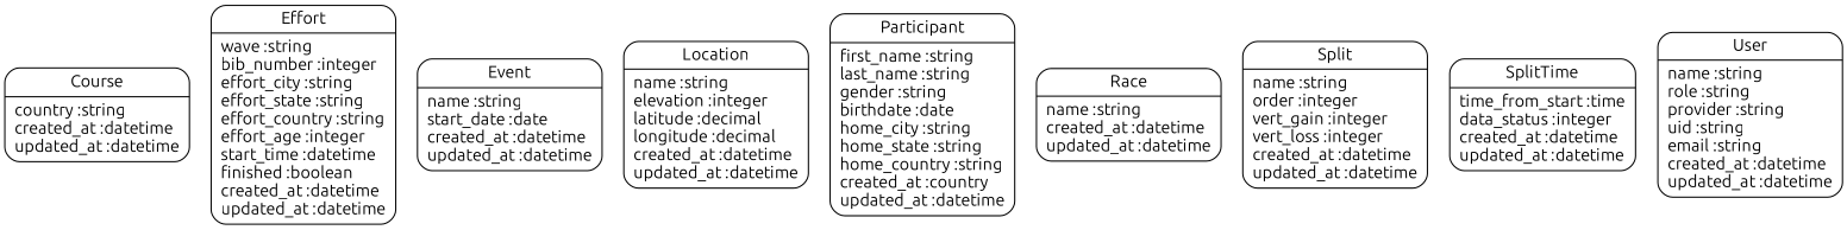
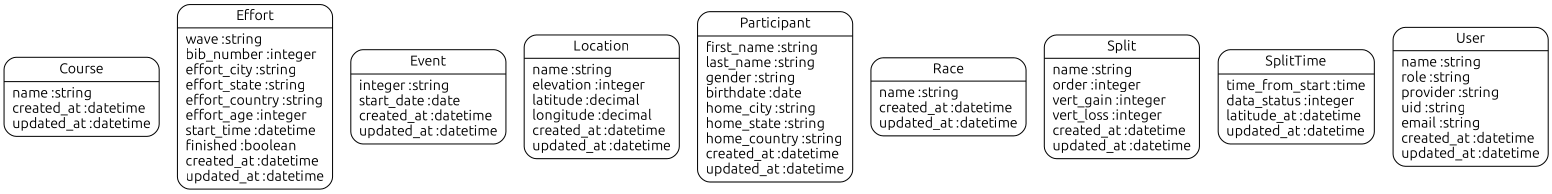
  digraph {
    splines=true
    fontname=Ubuntu
    node [shape=Mrecord fontname=Ubuntu]
-   n1 [label="{Course|country :string\lcreated_at :datetime\lupdated_at :datetime\l}"]
+   n1 [label="{Course|name :string\lcreated_at :datetime\lupdated_at :datetime\l}"]
    n2 [label="{Effort|wave :string\lbib_number :integer\leffort_city :string\leffort_state :string\leffort_country :string\leffort_age :integer\lstart_time :datetime\lfinished :boolean\lcreated_at :datetime\lupdated_at :datetime\l}"]
-   n3 [label="{Event|name :string\lstart_date :date\lcreated_at :datetime\lupdated_at :datetime\l}"]
+   n3 [label="{Event|integer :string\lstart_date :date\lcreated_at :datetime\lupdated_at :datetime\l}"]
    n4 [label="{Location|name :string\lelevation :integer\llatitude :decimal\llongitude :decimal\lcreated_at :datetime\lupdated_at :datetime\l}"]
-   n5 [label="{Participant|first_name :string\llast_name :string\lgender :string\lbirthdate :date\lhome_city :string\lhome_state :string\lhome_country :string\lcreated_at :country\lupdated_at :datetime\l}"]
+   n5 [label="{Participant|first_name :string\llast_name :string\lgender :string\lbirthdate :date\lhome_city :string\lhome_state :string\lhome_country :string\lcreated_at :datetime\lupdated_at :datetime\l}"]
    n6 [label="{Race|name :string\lcreated_at :datetime\lupdated_at :datetime\l}"]
    n7 [label="{Split|name :string\lorder :integer\lvert_gain :integer\lvert_loss :integer\lcreated_at :datetime\lupdated_at :datetime\l}"]
-   n8 [label="{SplitTime|time_from_start :time\ldata_status :integer\lcreated_at :datetime\lupdated_at :datetime\l}"]
+   n8 [label="{SplitTime|time_from_start :time\ldata_status :integer\llatitude_at :datetime\lupdated_at :datetime\l}"]
    n9 [label="{User|name :string\lrole :string\lprovider :string\luid :string\lemail :string\lcreated_at :datetime\lupdated_at :datetime\l}"]
  }
